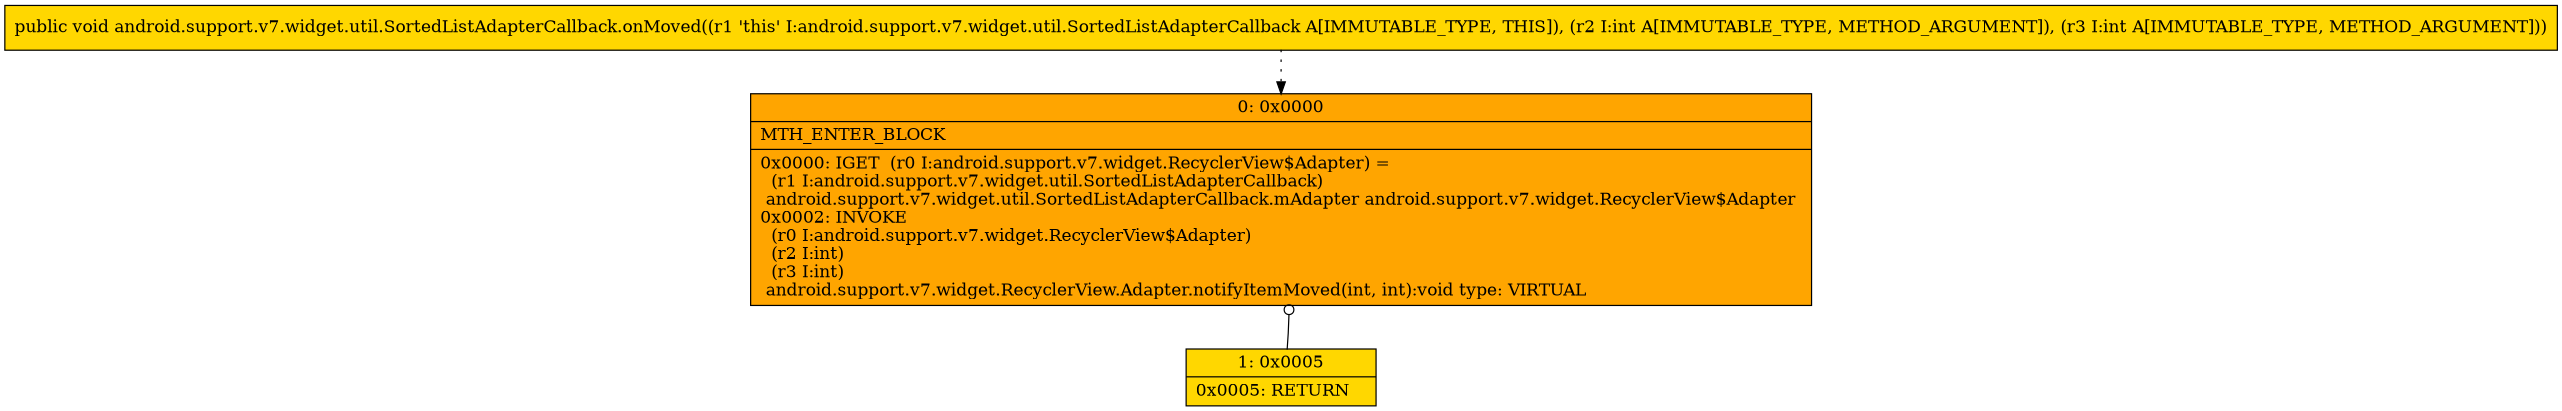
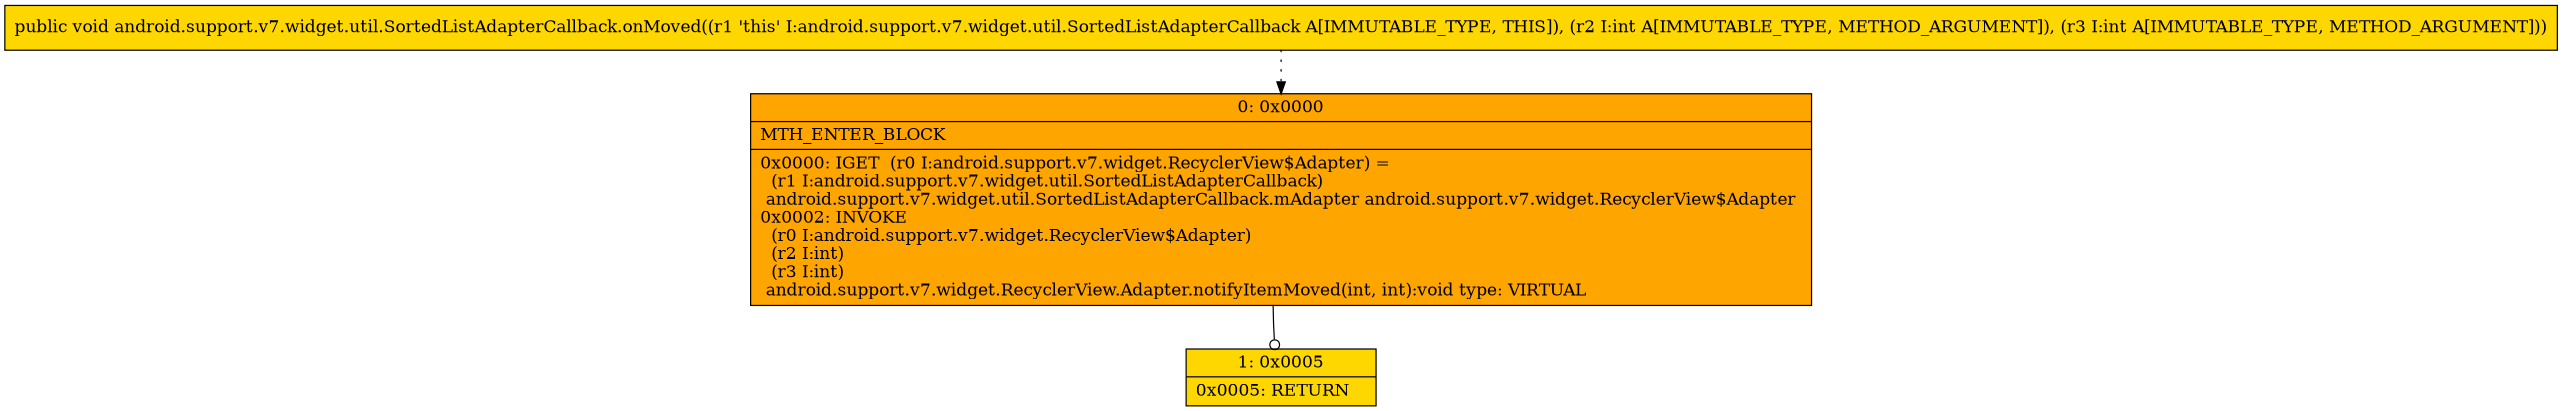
  digraph {
    node [shape=record style=filled fillcolor=gold]
    n1 [label="{0\:\ 0x0000|MTH_ENTER_BLOCK\l|0x0000: IGET  (r0 I:android.support.v7.widget.RecyclerView$Adapter) = \l  (r1 I:android.support.v7.widget.util.SortedListAdapterCallback)\l android.support.v7.widget.util.SortedListAdapterCallback.mAdapter android.support.v7.widget.RecyclerView$Adapter \l0x0002: INVOKE  \l  (r0 I:android.support.v7.widget.RecyclerView$Adapter)\l  (r2 I:int)\l  (r3 I:int)\l android.support.v7.widget.RecyclerView.Adapter.notifyItemMoved(int, int):void type: VIRTUAL \l}" fillcolor=orange]
    n2 [label="{1\:\ 0x0005|0x0005: RETURN   \l}"]
    n3 [label="{public void android.support.v7.widget.util.SortedListAdapterCallback.onMoved((r1 'this' I:android.support.v7.widget.util.SortedListAdapterCallback A[IMMUTABLE_TYPE, THIS]), (r2 I:int A[IMMUTABLE_TYPE, METHOD_ARGUMENT]), (r3 I:int A[IMMUTABLE_TYPE, METHOD_ARGUMENT])) }"]
-   n2 -> n1 [style=solid arrowhead=odot]
+   n1 -> n2 [style=solid arrowhead=odot]
    n3 -> n1 [style=dotted arrowhead=normal]
  }
